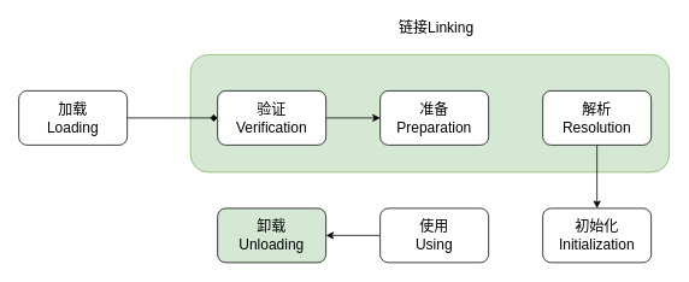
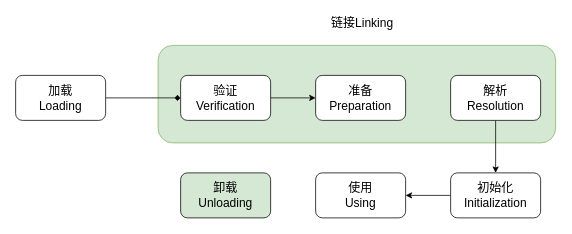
  <mxCell id="0" />
  <mxCell id="1" parent="0" />
  <mxCell id="2" value="" style="rounded=1;whiteSpace=wrap;html=1;fontFamily=Helvetica;fontSize=16;fillColor=#d5e8d4;strokeColor=#82b366;" vertex="1" parent="1"><mxGeometry x="210" y="60" width="530" height="130" as="geometry" /></mxCell>
  <mxCell id="3" value="" style="edgeStyle=orthogonalEdgeStyle;rounded=0;orthogonalLoop=1;jettySize=auto;html=1;fontFamily=Helvetica;fontSize=16;endArrow=diamond;" edge="1" parent="1" source="4" target="6"><mxGeometry relative="1" as="geometry" /></mxCell>
  <mxCell id="4" value="加载&lt;br style=&quot;font-size: 16px;&quot;&gt;Loading" style="rounded=1;whiteSpace=wrap;html=1;fontFamily=Helvetica;fontSize=16;" vertex="1" parent="1"><mxGeometry x="20" y="100" width="120" height="60" as="geometry" /></mxCell>
  <mxCell id="5" value="" style="edgeStyle=orthogonalEdgeStyle;rounded=0;orthogonalLoop=1;jettySize=auto;html=1;fontFamily=Helvetica;fontSize=16;" edge="1" parent="1" source="6" target="7"><mxGeometry relative="1" as="geometry" /></mxCell>
  <mxCell id="6" value="验证&lt;br style=&quot;font-size: 16px;&quot;&gt;Verification" style="rounded=1;whiteSpace=wrap;html=1;fontFamily=Helvetica;fontSize=16;" vertex="1" parent="1"><mxGeometry x="240" y="100" width="120" height="60" as="geometry" /></mxCell>
  <mxCell id="7" value="准备&lt;br style=&quot;font-size: 16px;&quot;&gt;Preparation" style="rounded=1;whiteSpace=wrap;html=1;fontFamily=Helvetica;fontSize=16;" vertex="1" parent="1"><mxGeometry x="420" y="100" width="120" height="60" as="geometry" /></mxCell>
  <mxCell id="8" value="" style="edgeStyle=orthogonalEdgeStyle;rounded=0;orthogonalLoop=1;jettySize=auto;html=1;fontFamily=Helvetica;fontSize=16;" edge="1" parent="1" source="9" target="11"><mxGeometry relative="1" as="geometry" /></mxCell>
  <mxCell id="9" value="解析&lt;br style=&quot;font-size: 16px;&quot;&gt;Resolution" style="rounded=1;whiteSpace=wrap;html=1;fontFamily=Helvetica;fontSize=16;" vertex="1" parent="1"><mxGeometry x="600" y="100" width="120" height="60" as="geometry" /></mxCell>
+ <mxCell id="10" value="" style="edgeStyle=orthogonalEdgeStyle;rounded=0;orthogonalLoop=1;jettySize=auto;html=1;fontFamily=Helvetica;fontSize=16;" edge="1" parent="1" source="11" target="13"><mxGeometry relative="1" as="geometry" /></mxCell>
  <mxCell id="11" value="初始化&lt;br style=&quot;font-size: 16px;&quot;&gt;Initialization" style="rounded=1;whiteSpace=wrap;html=1;fontFamily=Helvetica;fontSize=16;" vertex="1" parent="1"><mxGeometry x="600" y="230" width="120" height="60" as="geometry" /></mxCell>
- <mxCell id="12" value="" style="edgeStyle=orthogonalEdgeStyle;rounded=0;orthogonalLoop=1;jettySize=auto;html=1;fontFamily=Helvetica;fontSize=16;" edge="1" parent="1" source="13" target="14"><mxGeometry relative="1" as="geometry" /></mxCell>
  <mxCell id="13" value="使用&lt;br style=&quot;font-size: 16px;&quot;&gt;Using" style="rounded=1;whiteSpace=wrap;html=1;fontFamily=Helvetica;fontSize=16;" vertex="1" parent="1"><mxGeometry x="420" y="230" width="120" height="60" as="geometry" /></mxCell>
  <mxCell id="14" value="卸载&lt;br style=&quot;font-size: 16px;&quot;&gt;Unloading" style="rounded=1;whiteSpace=wrap;html=1;fontFamily=Helvetica;fontSize=16;fillColor=#d5e8d4;" vertex="1" parent="1"><mxGeometry x="240" y="230" width="120" height="60" as="geometry" /></mxCell>
  <mxCell id="15" value="链接Linking" style="text;html=1;strokeColor=none;fillColor=none;align=center;verticalAlign=middle;whiteSpace=wrap;rounded=0;fontFamily=Helvetica;fontSize=16;" vertex="1" parent="1"><mxGeometry x="425" y="20" width="115" height="20" as="geometry" /></mxCell>
